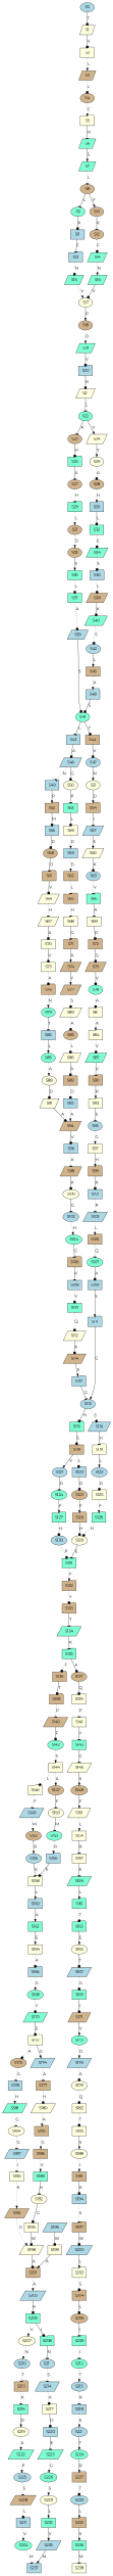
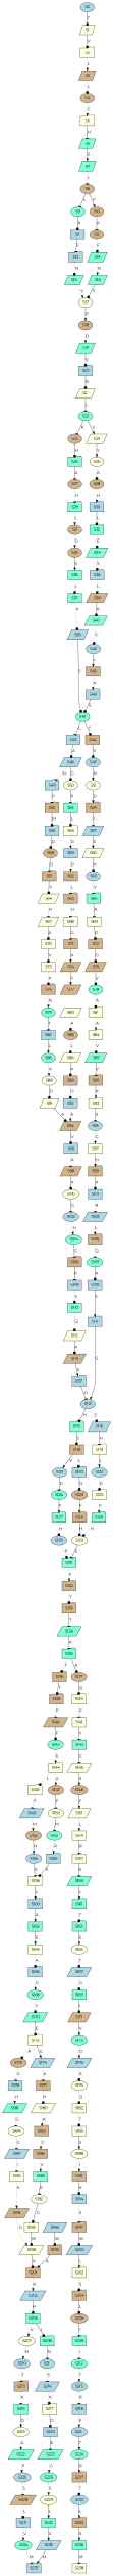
  strict digraph {
    fontname=Montserrat
    node [fillcolor=tan fontname=Montserrat shape=ellipse style=filled]
    edge [arrowhead=box fontname=Montserrat style=solid]
    S0 [fillcolor=lightblue]
    S1 [fillcolor=lightyellow shape=parallelogram]
    S2 [fillcolor=lightyellow shape=folder]
    S3 [shape=parallelogram]
    S4
    S5 [fillcolor=lightyellow shape=folder]
    S6 [fillcolor=aquamarine shape=parallelogram]
    S7 [fillcolor=aquamarine shape=parallelogram]
    S8
    S9 [fillcolor=aquamarine]
    S10
    S11 [fillcolor=lightblue shape=box]
    S12
    S13 [fillcolor=lightblue shape=folder]
    S14 [fillcolor=aquamarine shape=parallelogram]
    S15 [fillcolor=aquamarine shape=parallelogram]
    S16 [fillcolor=aquamarine shape=parallelogram]
    S17 [fillcolor=lightyellow]
    S18
    S19 [fillcolor=aquamarine shape=parallelogram]
    S20 [fillcolor=lightblue shape=folder]
    S21 [fillcolor=lightyellow shape=parallelogram]
    S22 [fillcolor=aquamarine]
    S23
    S24 [fillcolor=lightyellow shape=parallelogram]
    S25 [fillcolor=aquamarine shape=folder]
    S26 [fillcolor=lightyellow]
    S27
    S28
    S29 [fillcolor=aquamarine shape=folder]
    S30 [fillcolor=lightblue shape=folder]
    S31
    S32 [fillcolor=aquamarine shape=box]
    S33
    S34 [fillcolor=aquamarine shape=parallelogram]
    S35 [fillcolor=aquamarine shape=box]
    S36 [fillcolor=lightblue shape=folder]
    S37 [fillcolor=aquamarine shape=box]
    S38 [shape=parallelogram]
    S39 [fillcolor=lightblue shape=parallelogram]
    S40 [fillcolor=aquamarine shape=parallelogram]
    S41 [fillcolor=aquamarine]
    S42 [fillcolor=lightblue]
    S43 [fillcolor=lightblue shape=folder]
    S44 [shape=box]
    S45 [shape=box]
    S46 [fillcolor=lightblue shape=parallelogram]
    S47 [fillcolor=lightblue]
    S48 [fillcolor=lightblue shape=folder]
    S49 [fillcolor=lightblue shape=folder]
    S50 [fillcolor=lightyellow]
    S51 [fillcolor=lightyellow]
    S52 [shape=folder]
    S53 [fillcolor=aquamarine shape=box]
    S54 [shape=folder]
    S55 [fillcolor=lightblue shape=folder]
    S56 [fillcolor=lightyellow shape=folder]
    S57 [fillcolor=lightblue shape=parallelogram]
    S58
    S59 [fillcolor=lightblue shape=box]
    S60 [fillcolor=lightyellow shape=parallelogram]
    S61 [shape=folder]
    S62 [shape=box]
    S63 [fillcolor=lightblue]
    S64 [fillcolor=lightyellow shape=parallelogram]
    S65 [shape=folder]
    S66 [fillcolor=aquamarine shape=folder]
    S67 [fillcolor=lightyellow shape=parallelogram]
    S68 [fillcolor=lightyellow shape=folder]
    S69 [fillcolor=lightyellow shape=box]
    S70 [fillcolor=lightyellow shape=box]
    S71 [shape=folder]
    S72 [shape=folder]
    S73 [fillcolor=lightyellow shape=box]
    S74 [shape=parallelogram]
    S75 [shape=parallelogram]
    S76 [shape=folder]
    S77 [shape=parallelogram]
    S78 [fillcolor=aquamarine]
    S79 [fillcolor=aquamarine]
    S80 [fillcolor=lightyellow shape=parallelogram]
    S81 [fillcolor=lightyellow shape=folder]
    S82 [fillcolor=lightblue shape=box]
    S83
    S84 [fillcolor=lightyellow shape=folder]
    S85 [fillcolor=aquamarine]
    S86 [fillcolor=lightyellow shape=parallelogram]
    S87 [fillcolor=aquamarine shape=parallelogram]
    S88 [fillcolor=lightyellow]
    S89 [shape=box]
    S90 [shape=folder]
    S91 [fillcolor=lightyellow shape=parallelogram]
    S92 [fillcolor=lightblue shape=box]
    S93 [fillcolor=lightyellow shape=folder]
    S94 [shape=parallelogram]
    S95 [fillcolor=lightblue]
    S96 [fillcolor=lightblue shape=folder]
    S97 [fillcolor=lightyellow shape=box]
    S98 [shape=parallelogram]
    S99 [shape=folder]
    S100 [fillcolor=lightyellow]
    S101 [fillcolor=lightblue shape=box]
    S102 [fillcolor=lightblue]
    S103 [fillcolor=lightblue shape=parallelogram]
    S104 [fillcolor=aquamarine]
    S105 [shape=folder]
    S106 [shape=folder]
    S107 [fillcolor=aquamarine]
    S108 [fillcolor=lightblue shape=box]
    S109 [fillcolor=lightblue shape=box]
    S110 [fillcolor=aquamarine shape=box]
    S111 [fillcolor=lightblue shape=folder]
    S112 [fillcolor=lightyellow shape=parallelogram]
    S113 [fillcolor=lightblue]
    S114 [shape=parallelogram]
    S115 [fillcolor=aquamarine shape=folder]
    S116 [fillcolor=lightblue shape=parallelogram]
    S117 [fillcolor=lightblue shape=folder]
    S118 [shape=box]
    S119 [fillcolor=lightyellow shape=folder]
    S120 [fillcolor=lightblue shape=folder]
    S121 [fillcolor=lightblue]
    S122 [fillcolor=lightblue]
    S123
    S124 [fillcolor=aquamarine]
    S125 [fillcolor=lightyellow shape=folder]
    S126 [shape=folder]
    S127 [fillcolor=aquamarine shape=folder]
    S128 [fillcolor=aquamarine shape=folder]
    S129 [fillcolor=lightyellow]
    S130 [fillcolor=lightblue]
    S131 [fillcolor=aquamarine shape=folder]
    S132 [shape=folder]
    S133 [shape=folder]
    S134 [fillcolor=aquamarine shape=parallelogram]
    S135 [fillcolor=aquamarine shape=folder]
    S136 [shape=folder]
    S137
    S138 [shape=folder]
    S139 [fillcolor=lightyellow shape=folder]
    S140 [shape=parallelogram]
    S141 [fillcolor=lightyellow shape=box]
    S142 [fillcolor=aquamarine]
    S143 [fillcolor=aquamarine shape=box]
    S144 [fillcolor=lightyellow shape=folder]
    S145 [fillcolor=lightyellow shape=parallelogram]
    S146 [fillcolor=lightyellow shape=folder]
    S147
    S148
    S149 [fillcolor=lightblue shape=parallelogram]
    S150 [fillcolor=lightyellow]
    S151 [fillcolor=lightyellow shape=parallelogram]
    S152
    S153 [fillcolor=aquamarine]
    S154 [fillcolor=lightyellow shape=box]
    S155 [fillcolor=lightblue]
    S156 [fillcolor=lightblue shape=folder]
    S157 [fillcolor=lightyellow shape=box]
    S158 [fillcolor=lightyellow shape=folder]
    S159 [fillcolor=aquamarine shape=parallelogram]
    S160 [fillcolor=lightblue shape=folder]
    S161 [fillcolor=aquamarine shape=folder]
    S162 [fillcolor=aquamarine shape=box]
    S163 [fillcolor=aquamarine shape=folder]
    S164 [fillcolor=lightyellow shape=box]
    S165 [fillcolor=lightyellow]
    S166 [fillcolor=lightblue shape=folder]
    S167 [fillcolor=lightblue shape=parallelogram]
    S168 [fillcolor=aquamarine]
    S169 [fillcolor=aquamarine shape=box]
    S170 [fillcolor=aquamarine shape=parallelogram]
    S171 [shape=parallelogram]
    S172 [fillcolor=lightyellow shape=folder]
    S173 [fillcolor=aquamarine]
    S174 [fillcolor=lightblue shape=parallelogram]
    S175
    S176 [fillcolor=lightblue shape=parallelogram]
    S177 [shape=box]
    S178 [fillcolor=lightblue shape=box]
    S179 [fillcolor=lightyellow]
    S180 [fillcolor=lightyellow shape=parallelogram]
    n182 [fillcolor=aquamarine label=S381 shape=parallelogram]
    S182 [fillcolor=lightyellow shape=box]
    S183 [shape=folder]
    S184 [fillcolor=lightyellow]
    S185 [fillcolor=lightyellow shape=box]
    S186 [shape=box]
    S187 [fillcolor=lightblue shape=parallelogram]
    S188 [fillcolor=lightyellow]
    S189 [fillcolor=aquamarine shape=box]
    S190 [fillcolor=lightyellow shape=box]
    S191 [shape=box]
    S192 [fillcolor=lightyellow]
    S193 [shape=parallelogram]
    S194 [fillcolor=lightblue shape=box]
    S195 [fillcolor=lightyellow shape=box]
    S198 [fillcolor=lightyellow shape=parallelogram]
    S197 [shape=folder]
    S196 [fillcolor=lightblue shape=parallelogram]
-   S199 [fillcolor=lightyellow shape=folder]
+   S199 [shape=folder]
    S200 [fillcolor=lightblue shape=parallelogram]
    S201 [shape=folder]
    S202 [fillcolor=lightyellow shape=folder]
    S203 [fillcolor=lightblue shape=parallelogram]
    S204 [shape=folder]
    S205 [fillcolor=aquamarine shape=box]
    S206
    S207 [fillcolor=lightyellow]
    S208 [fillcolor=aquamarine shape=folder]
    S209 [fillcolor=aquamarine shape=folder]
    S210 [fillcolor=lightblue]
    S211 [fillcolor=lightblue]
    S212 [fillcolor=aquamarine]
    S213 [shape=folder]
    S214 [fillcolor=lightblue shape=parallelogram]
    S215 [fillcolor=lightblue]
    S216 [fillcolor=aquamarine shape=box]
    S217 [fillcolor=lightyellow shape=folder]
    S218 [fillcolor=lightblue shape=box]
    S219 [fillcolor=lightyellow]
    S220 [fillcolor=lightblue shape=box]
    S221 [fillcolor=lightblue]
    S222 [fillcolor=aquamarine shape=parallelogram]
    S223 [fillcolor=aquamarine shape=parallelogram]
    S224 [fillcolor=aquamarine]
    S225 [fillcolor=lightblue]
    S226 [fillcolor=aquamarine]
    S227 [shape=folder]
    S228 [shape=parallelogram]
    S229 [fillcolor=lightyellow]
    S230 [fillcolor=lightblue]
    S231 [fillcolor=lightblue shape=folder]
    S232 [fillcolor=aquamarine shape=box]
    S233 [shape=folder]
    S234 [fillcolor=aquamarine]
    S235 [fillcolor=lightblue shape=parallelogram]
    S236 [fillcolor=aquamarine shape=box]
    S237 [fillcolor=lightblue shape=box]
    S238 [fillcolor=lightyellow shape=box]
    S0 -> S1 [label=T]
    S1 -> S2 [label=V]
    S2 -> S3 [arrowhead=normal label=L style=dotted]
    S3 -> S4 [label=L style=dotted]
    S4 -> S5 [arrowhead=normal label=C style=dotted]
    S5 -> S6 [arrowhead=tee label=H]
    S6 -> S7 [arrowhead=normal label=S]
    S7 -> S8 [arrowhead=tee label=L style=dotted]
    S8 -> S9 [arrowhead=tee label=L]
    S8 -> S10 [arrowhead=normal label=F]
    S9 -> S11 [label=K]
    S10 -> S12 [arrowhead=tee label=K]
    S11 -> S13 [arrowhead=tee label=F]
    S12 -> S14 [label=F style=dotted]
    S13 -> S15 [label=N style=dotted]
    S14 -> S16 [arrowhead=normal label=N style=dotted]
    S15 -> S17 [arrowhead=normal label=V style=dotted]
    S16 -> S17 [label=V]
    S17 -> S18 [arrowhead=normal label=P]
    S18 -> S19 [arrowhead=normal label=D style=dotted]
    S19 -> S20 [label=V]
    S20 -> S21 [label=R]
    S21 -> S22 [arrowhead=tee label=L]
    S22 -> S23 [arrowhead=tee label=K]
    S22 -> S24 [arrowhead=normal label=V]
    S23 -> S25 [label=H]
    S24 -> S26 [arrowhead=normal label=Y]
    S25 -> S27 [arrowhead=tee label=A]
    S26 -> S28 [label=A style=dotted]
    S27 -> S29 [arrowhead=tee label=H style=dotted]
    S28 -> S30 [arrowhead=normal label=H style=dotted]
    S29 -> S31 [arrowhead=normal label=L style=dotted]
    S30 -> S32 [label=L]
    S31 -> S33 [arrowhead=normal label=D style=dotted]
    S32 -> S34 [label=E style=dotted]
    S33 -> S35 [arrowhead=normal label=S]
    S34 -> S36 [label=S style=dotted]
    S35 -> S37 [label=L style=dotted]
    S36 -> S38 [label=L style=dotted]
    S37 -> S39 [label=A style=dotted]
    S38 -> S40 [label=K]
    S39 -> S41 [label=S]
    S40 -> S42 [label=S style=dotted]
    S41 -> S43 [arrowhead=tee label=L]
    S41 -> S44 [label=T]
    S42 -> S45 [arrowhead=normal label=L]
    S43 -> S46 [label=A]
    S44 -> S47 [label=V]
    S45 -> S48 [arrowhead=normal label=A style=dotted]
    S46 -> S49 [arrowhead=tee label=N style=dotted]
    S46 -> S50 [label=G]
    S47 -> S51 [arrowhead=normal label=N]
    S48 -> S41 [label=S]
-   S49 -> S52 [arrowhead=normal label=P]
+   S49 -> S52 [arrowhead=tee label=P]
    S50 -> S53 [arrowhead=tee label=P]
    S51 -> S54 [arrowhead=normal label=D]
    S52 -> S55 [label=M]
    S53 -> S56 [label=L]
    S54 -> S57 [arrowhead=tee label=I]
    S55 -> S58 [label=D]
    S56 -> S59 [arrowhead=normal label=D style=dotted]
    S57 -> S60 [arrowhead=normal label=S]
    S58 -> S61 [arrowhead=tee label=D]
    S59 -> S62 [arrowhead=normal label=D style=dotted]
    S60 -> S63 [label=K]
    S61 -> S64 [label=V]
    S62 -> S65 [arrowhead=tee label=L style=dotted]
    S63 -> S66 [arrowhead=tee label=V style=dotted]
    S64 -> S67 [arrowhead=tee label=H style=dotted]
    S65 -> S68 [arrowhead=tee label=H style=dotted]
    S66 -> S69 [arrowhead=tee label=A]
    S67 -> S70 [label=A]
    S68 -> S71 [arrowhead=tee label=G]
    S69 -> S72 [label=D]
    S70 -> S73 [label=V]
    S71 -> S74 [arrowhead=normal label=A]
    S72 -> S75 [label=G]
    S73 -> S76 [label=A style=dotted]
    S74 -> S77 [arrowhead=normal label=Y]
    S75 -> S78 [label=V]
    S76 -> S79 [arrowhead=normal label=N style=dotted]
-   S77 -> S80 [label=S style=dotted]
    S78 -> S81 [label=A style=dotted]
    S79 -> S82 [arrowhead=tee label=T]
    S80 -> S83 [label=A style=dotted]
    S81 -> S84 [arrowhead=normal label=A style=dotted]
    S82 -> S85 [arrowhead=normal label=L]
    S83 -> S86 [label=L style=dotted]
    S84 -> S87 [label=V style=dotted]
    S85 -> S88 [arrowhead=normal label=A style=dotted]
    S86 -> S89 [label=A]
    S87 -> S90 [arrowhead=tee label=V]
    S88 -> S91 [label=D]
    S89 -> S92 [label=D style=dotted]
    S90 -> S93 [arrowhead=normal label=K]
    S91 -> S94 [label=A]
    S92 -> S94 [arrowhead=normal label=A style=dotted]
    S93 -> S95 [arrowhead=tee label=S]
    S94 -> S96 [label=V]
    S95 -> S97 [arrowhead=normal label=G style=dotted]
    S96 -> S98 [arrowhead=tee label=K style=dotted]
    S97 -> S99 [arrowhead=normal label=H]
    S98 -> S100 [label=K]
    S99 -> S101 [label=A]
    S100 -> S102 [arrowhead=tee label=G]
    S101 -> S103 [arrowhead=tee label=R style=dotted]
    S102 -> S104 [arrowhead=normal label=H style=dotted]
    S103 -> S105 [arrowhead=normal label=L style=dotted]
    S104 -> S106 [arrowhead=tee label=G]
    S105 -> S107 [arrowhead=tee label=Q style=dotted]
    S106 -> S108 [arrowhead=tee label=K]
    S107 -> S109 [label=A]
    S108 -> S110 [label=V style=dotted]
    S109 -> S111 [arrowhead=normal label=S]
    S110 -> S112 [label=Q style=dotted]
    S111 -> S113 [arrowhead=normal label=G]
    S112 -> S114 [label=A]
    S113 -> S115 [label=H]
    S113 -> S116 [label=S style=dotted]
    S114 -> S117 [arrowhead=normal label=S]
    S115 -> S118 [label=S]
    S116 -> S119 [arrowhead=tee label=H]
    S117 -> S113 [arrowhead=tee label=G]
    S118 -> S120 [label=L style=dotted]
    S118 -> S121 [arrowhead=normal label=V]
    S119 -> S122 [arrowhead=normal label=L]
    S120 -> S123 [label=D]
    S121 -> S124 [arrowhead=tee label=D]
    S122 -> S125 [label=D style=dotted]
    S123 -> S126 [arrowhead=normal label=F]
    S124 -> S127 [arrowhead=normal label=F]
    S125 -> S128 [arrowhead=normal label=F style=dotted]
    S126 -> S129 [label=H]
    S127 -> S130 [label=H style=dotted]
    S128 -> S129 [label=H style=dotted]
    S129 -> S131 [arrowhead=tee label=E]
    S130 -> S131 [label=P style=dotted]
    S131 -> S132 [arrowhead=normal label=F style=dotted]
    S132 -> S133 [label=Y style=dotted]
    S133 -> S134 [arrowhead=tee label=T]
    S134 -> S135 [arrowhead=tee label=K]
    S135 -> S136 [label=T style=dotted]
    S135 -> S137 [label=A]
    S136 -> S138 [label=T]
    S137 -> S139 [label=Q]
    S138 -> S140 [arrowhead=tee label=P style=dotted]
    S139 -> S141 [arrowhead=tee label=P style=dotted]
    S140 -> S142 [label=F]
    S141 -> S143 [arrowhead=tee label=Y]
    S142 -> S144 [arrowhead=normal label=S style=dotted]
    S143 -> S145 [arrowhead=tee label=C]
    S144 -> S146 [label=L style=dotted]
    S144 -> S147 [arrowhead=normal label=A style=dotted]
    S145 -> S148 [arrowhead=normal label=S]
    S146 -> S149 [arrowhead=tee label=F style=dotted]
    S147 -> S150 [arrowhead=tee label=F]
    S148 -> S151 [arrowhead=normal label=F]
    S149 -> S152 [arrowhead=normal label=M style=dotted]
    S150 -> S153 [arrowhead=tee label=M]
    S151 -> S154 [arrowhead=normal label=L style=dotted]
    S152 -> S155 [arrowhead=normal label=R]
    S153 -> S156 [arrowhead=normal label=R style=dotted]
    S154 -> S157 [arrowhead=tee label=R]
    S155 -> S158 [arrowhead=tee label=E]
    S156 -> S158 [label=E]
    S157 -> S159 [arrowhead=tee label=E]
    S158 -> S160 [arrowhead=normal label=L]
    S159 -> S161 [arrowhead=normal label=L]
    S160 -> S162 [arrowhead=normal label=A]
    S161 -> S163 [label=T style=dotted]
    S162 -> S164 [arrowhead=normal label=E]
    S163 -> S165 [arrowhead=normal label=E]
    S164 -> S166 [label=A style=dotted]
-   S165 -> S167 [label=T]
+   S165 -> S167 [label=T style=dotted]
    S166 -> S168 [arrowhead=normal label=G style=dotted]
    S167 -> S169 [label=G style=dotted]
    S168 -> S170 [label=Y style=dotted]
    S169 -> S171 [label=I]
    S170 -> S172 [label=E]
    S171 -> S173 [arrowhead=normal label=V]
    S172 -> S174 [arrowhead=normal label=G]
    S172 -> S175 [label=A style=dotted]
    S173 -> S176 [arrowhead=normal label=D style=dotted]
    S174 -> S177 [arrowhead=tee label=A style=dotted]
    S175 -> S178 [arrowhead=tee label=G style=dotted]
    S176 -> S179 [label=A style=dotted]
    S177 -> S180 [label=H style=dotted]
    S178 -> n182 [arrowhead=normal label=H style=dotted]
    S179 -> S182 [label=Q style=dotted]
    S180 -> S183 [arrowhead=normal label=A style=dotted]
    n182 -> S184 [arrowhead=tee label=G style=dotted]
    S182 -> S185 [label=T style=dotted]
    S183 -> S186 [arrowhead=normal label=G style=dotted]
    S184 -> S187 [arrowhead=tee label=G style=dotted]
    S185 -> S188 [arrowhead=normal label=S]
    S186 -> S189 [arrowhead=normal label=V style=dotted]
    S187 -> S190 [arrowhead=tee label=I style=dotted]
    S188 -> S191 [arrowhead=normal label=I style=dotted]
    S189 -> S192 [arrowhead=tee label=K]
    S190 -> S193 [arrowhead=normal label=K style=dotted]
    S191 -> S194 [label=K]
    S192 -> S195 [label=G]
    S193 -> S198 [arrowhead=normal label=G style=dotted]
    S194 -> S197 [arrowhead=tee label=S style=dotted]
    S195 -> S198 [label=W]
    S198 -> S201 [label=A]
    S197 -> S200 [label=W]
    S196 -> S199 [label=W]
    S199 -> S201 [arrowhead=normal label=A]
    S200 -> S202 [arrowhead=normal label=L]
    S201 -> S203 [arrowhead=normal label=A style=dotted]
    S202 -> S204 [label=S style=dotted]
    S203 -> S205 [label=K]
    S204 -> S206 [label=L]
    S205 -> S207 [arrowhead=normal label=V style=dotted]
    S205 -> S208 [label=I]
    S206 -> S209 [arrowhead=tee label=I]
    S207 -> S210 [arrowhead=normal label=N style=dotted]
    S208 -> S211 [arrowhead=tee label=N]
    S209 -> S212 [arrowhead=tee label=I style=dotted]
    S210 -> S213 [arrowhead=tee label=T style=dotted]
    S211 -> S214 [arrowhead=tee label=S style=dotted]
    S212 -> S215 [arrowhead=normal label=T style=dotted]
    S213 -> S216 [arrowhead=tee label=K style=dotted]
    S214 -> S217 [label=K style=dotted]
    S215 -> S218 [arrowhead=tee label=R style=dotted]
    S216 -> S219 [arrowhead=normal label=D]
    S217 -> S220 [label=D]
    S218 -> S221 [arrowhead=normal label=E style=dotted]
    S219 -> S222 [arrowhead=normal label=A style=dotted]
    S220 -> S223 [arrowhead=tee label=E]
    S221 -> S224 [arrowhead=normal label=T]
    S222 -> S225 [arrowhead=normal label=P style=dotted]
    S223 -> S226 [arrowhead=normal label=G style=dotted]
    S224 -> S227 [arrowhead=normal label=R]
    S225 -> S228 [arrowhead=tee label=S style=dotted]
    S226 -> S229 [arrowhead=normal label=S style=dotted]
    S227 -> S230 [label=T style=dotted]
    S228 -> S231 [label=L style=dotted]
    S229 -> S232 [arrowhead=normal label=L]
    S230 -> S233 [arrowhead=normal label=L]
    S231 -> S234 [arrowhead=normal label=V style=dotted]
    S232 -> S235 [arrowhead=normal label=V]
    S233 -> S236 [arrowhead=normal label=S]
    S234 -> S237 [arrowhead=tee label=M style=dotted]
    S235 -> S237 [arrowhead=normal label=M]
    S236 -> S238 [arrowhead=tee label=M]
  }
